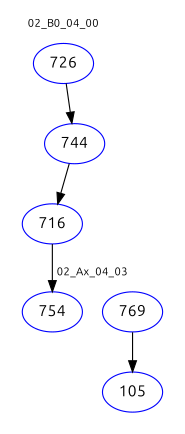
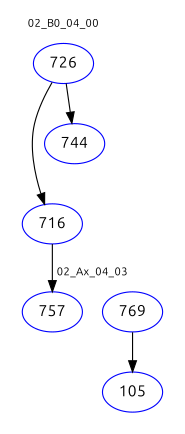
  digraph {
    fontname=Ubuntu
    node [color=blue fontname=Ubuntu]
    edge [color=black fontname=Ubuntu]
    n1 [label=769]
-   n2 [label=754]
+   n2 [label=757]
    n3 [label=105]
    n4 [label=726]
    n5 [label=716]
    n6 [label=744]
    subgraph cluster_1 {
      color=white
      fontsize=10
      label="02_Ax_04_03"
      n1
      n2
      n3
    }
    subgraph cluster_2 {
      color=white
      fontsize=10
      label="02_B0_04_00"
      n4
      n5
      n6
    }
    n1 -> n3
-   n6 -> n5
+   n4 -> n5
    n4 -> n6
    n5 -> n2
  }
